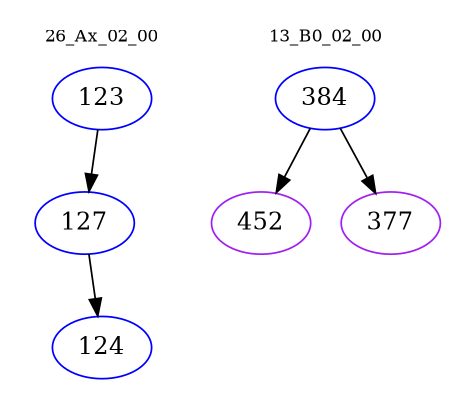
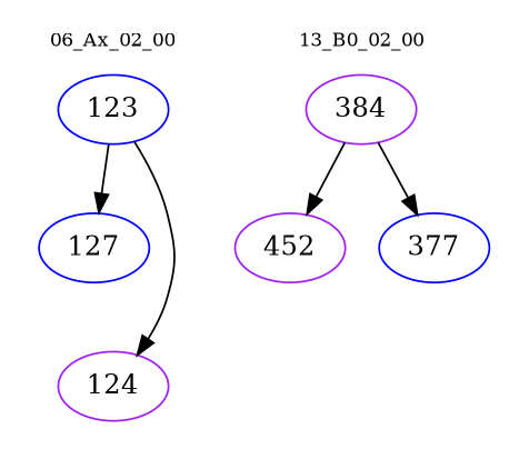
  digraph {
    node [color=blue]
    edge [color=black]
    n1 [label=123]
    n2 [label=127]
-   n3 [label=124]
-   n4 [label=384]
+   n3 [color=purple label=124]
+   n4 [color=purple label=384]
    n5 [color=purple label=452]
-   n6 [color=purple label=377]
+   n6 [label=377]
    subgraph cluster_1 {
      color=white
      fontsize=10
-     label="26_Ax_02_00"
+     label="06_Ax_02_00"
      n1
      n2
      n3
    }
    subgraph cluster_2 {
      color=white
      fontsize=10
      label="13_B0_02_00"
      n4
      n5
      n6
    }
    n1 -> n2
-   n2 -> n3
+   n1 -> n3
    n4 -> n5
    n4 -> n6
  }
